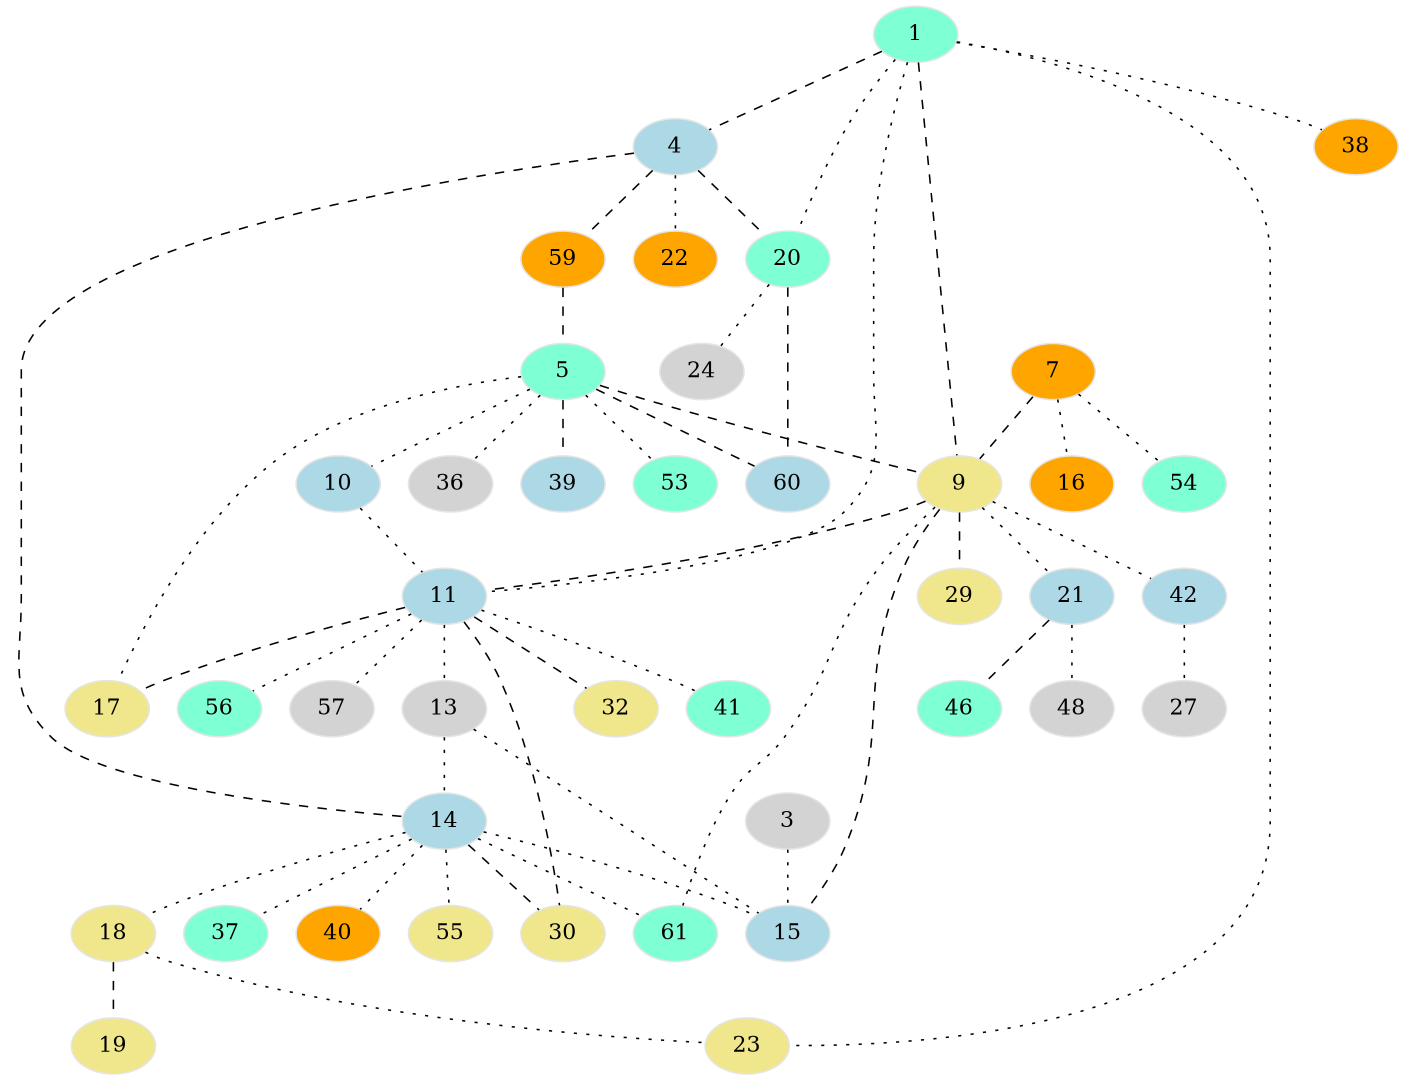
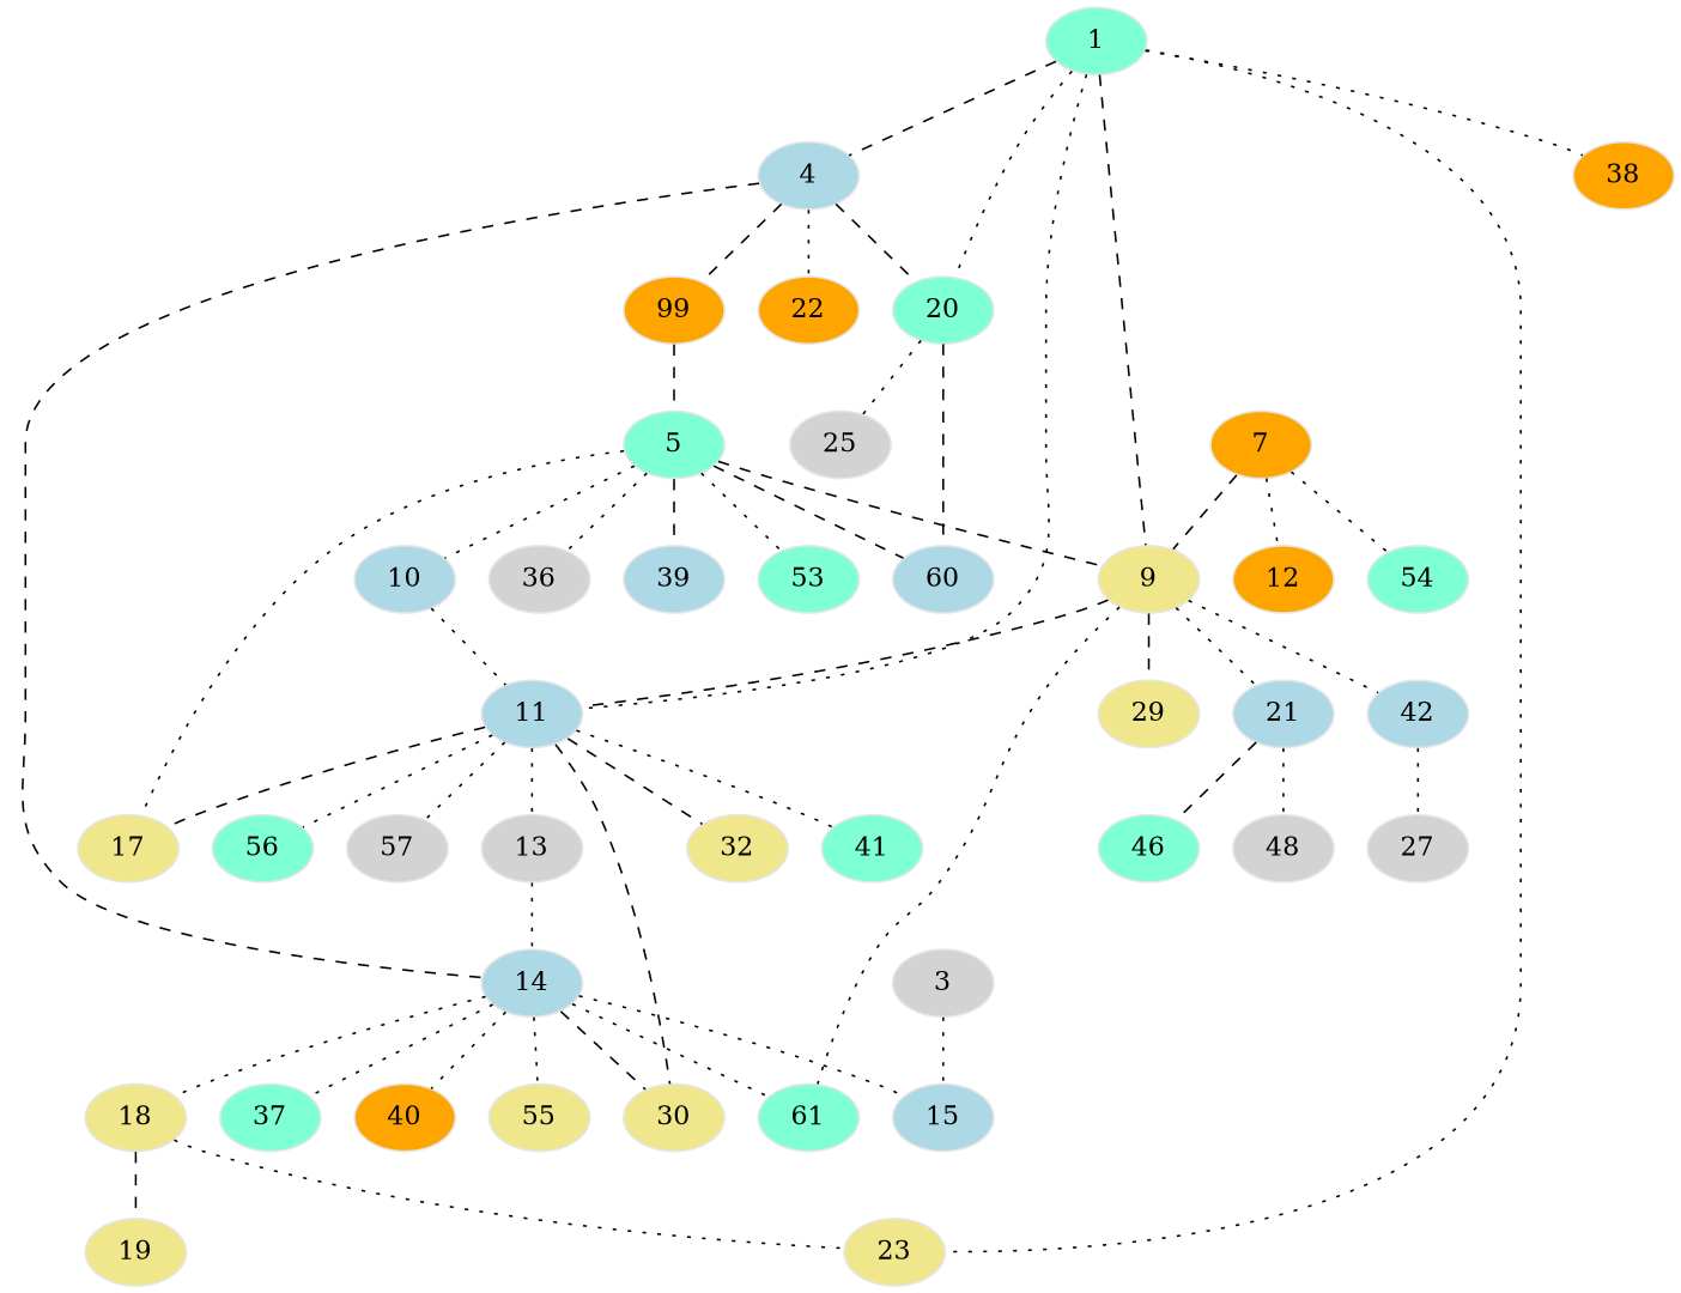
  graph {
    node [color=gray90 fillcolor=aquamarine style=filled]
    edge [style=dotted]
    1 [super="+2"]
    4 [fillcolor=lightblue super="+45"]
    9 [fillcolor=khaki super="+26"]
    11 [fillcolor=lightblue super="+12"]
    20 [super="+43"]
    23 [fillcolor=khaki super="+33"]
    38 [fillcolor=orange]
    3 [fillcolor=lightgrey super="+35"]
    15 [fillcolor=lightblue]
    14 [fillcolor=lightblue super="+52"]
    22 [fillcolor=orange]
-   59 [fillcolor=orange]
+   59 [fillcolor=orange label=99]
    21 [fillcolor=lightblue super="+28"]
    29 [fillcolor=khaki super="+34"]
    42 [fillcolor=lightblue]
    61
    17 [fillcolor=khaki super="+58"]
    13 [fillcolor=lightgrey super="+31"]
    30 [fillcolor=khaki]
    32 [fillcolor=khaki]
    41
    56
    57 [fillcolor=lightgrey]
    60 [fillcolor=lightblue]
-   25 [fillcolor=lightgrey label=24]
+   25 [fillcolor=lightgrey]
    5 [super="+6"]
    10 [fillcolor=lightblue]
    36 [fillcolor=lightgrey super="+47"]
    39 [fillcolor=lightblue]
    53
    18 [fillcolor=khaki super="+50"]
    37 [super="+51"]
    40 [fillcolor=orange super="+44"]
    55 [fillcolor=khaki]
    7 [fillcolor=orange super="+8"]
-   16 [fillcolor=orange]
+   16 [fillcolor=orange label=12]
    54
    46
    48 [fillcolor=lightgrey]
    27 [fillcolor=lightgrey]
    19 [fillcolor=khaki]
    1 -- 4 [style=dashed]
    1 -- 9 [style=dashed]
    1 -- 11
    1 -- 20
    1 -- 23
    1 -- 38
    4 -- 20 [style=dashed]
    4 -- 14 [style=dashed]
    4 -- 22
    4 -- 59 [style=dashed]
    9 -- 11 [style=dashed]
-   9 -- 15 [style=dashed]
    9 -- 21
    9 -- 29 [style=dashed]
    9 -- 42
    9 -- 61
    11 -- 17 [style=dashed]
    11 -- 13
    11 -- 30 [style=dashed]
    11 -- 32 [style=dashed]
    11 -- 41
    11 -- 56
    11 -- 57
    20 -- 60 [style=dashed]
    20 -- 25
    3 -- 15
    14 -- 15
    14 -- 61
    14 -- 30 [style=dashed]
    14 -- 18
    14 -- 37
    14 -- 40
    14 -- 55
    59 -- 5 [style=dashed weight=2]
    21 -- 46 [style=dashed]
    21 -- 48
    42 -- 27
-   13 -- 15
    13 -- 14
    5 -- 9 [style=dashed]
    5 -- 17
    5 -- 60 [style=dashed]
    5 -- 10
    5 -- 36
    5 -- 39 [style=dashed]
    5 -- 53
    10 -- 11 [weight=2]
    18 -- 23
    18 -- 19 [style=dashed]
    7 -- 9 [style=dashed weight=2]
    7 -- 16
    7 -- 54
  }
